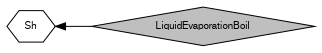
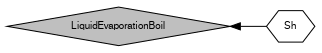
  digraph {
    rankdir=LR
    node [color=black fontname=FreeSans fontsize=10]
    n1 [fillcolor=grey75 fontcolor=black height=0.2 label=LiquidEvaporationBoil shape=diamond style=filled width=0.4]
    n2 [height=0.2 label=Sh shape=hexagon width=0.4]
-   n2 -> n1 [color=black dir=back fontname=FreeSans fontsize=10 labelfontname=FreeSans labelfontsize=10 style=solid]
+   n1 -> n2 [color=black dir=back fontname=FreeSans fontsize=10 labelfontname=FreeSans labelfontsize=10 style=solid]
  }
